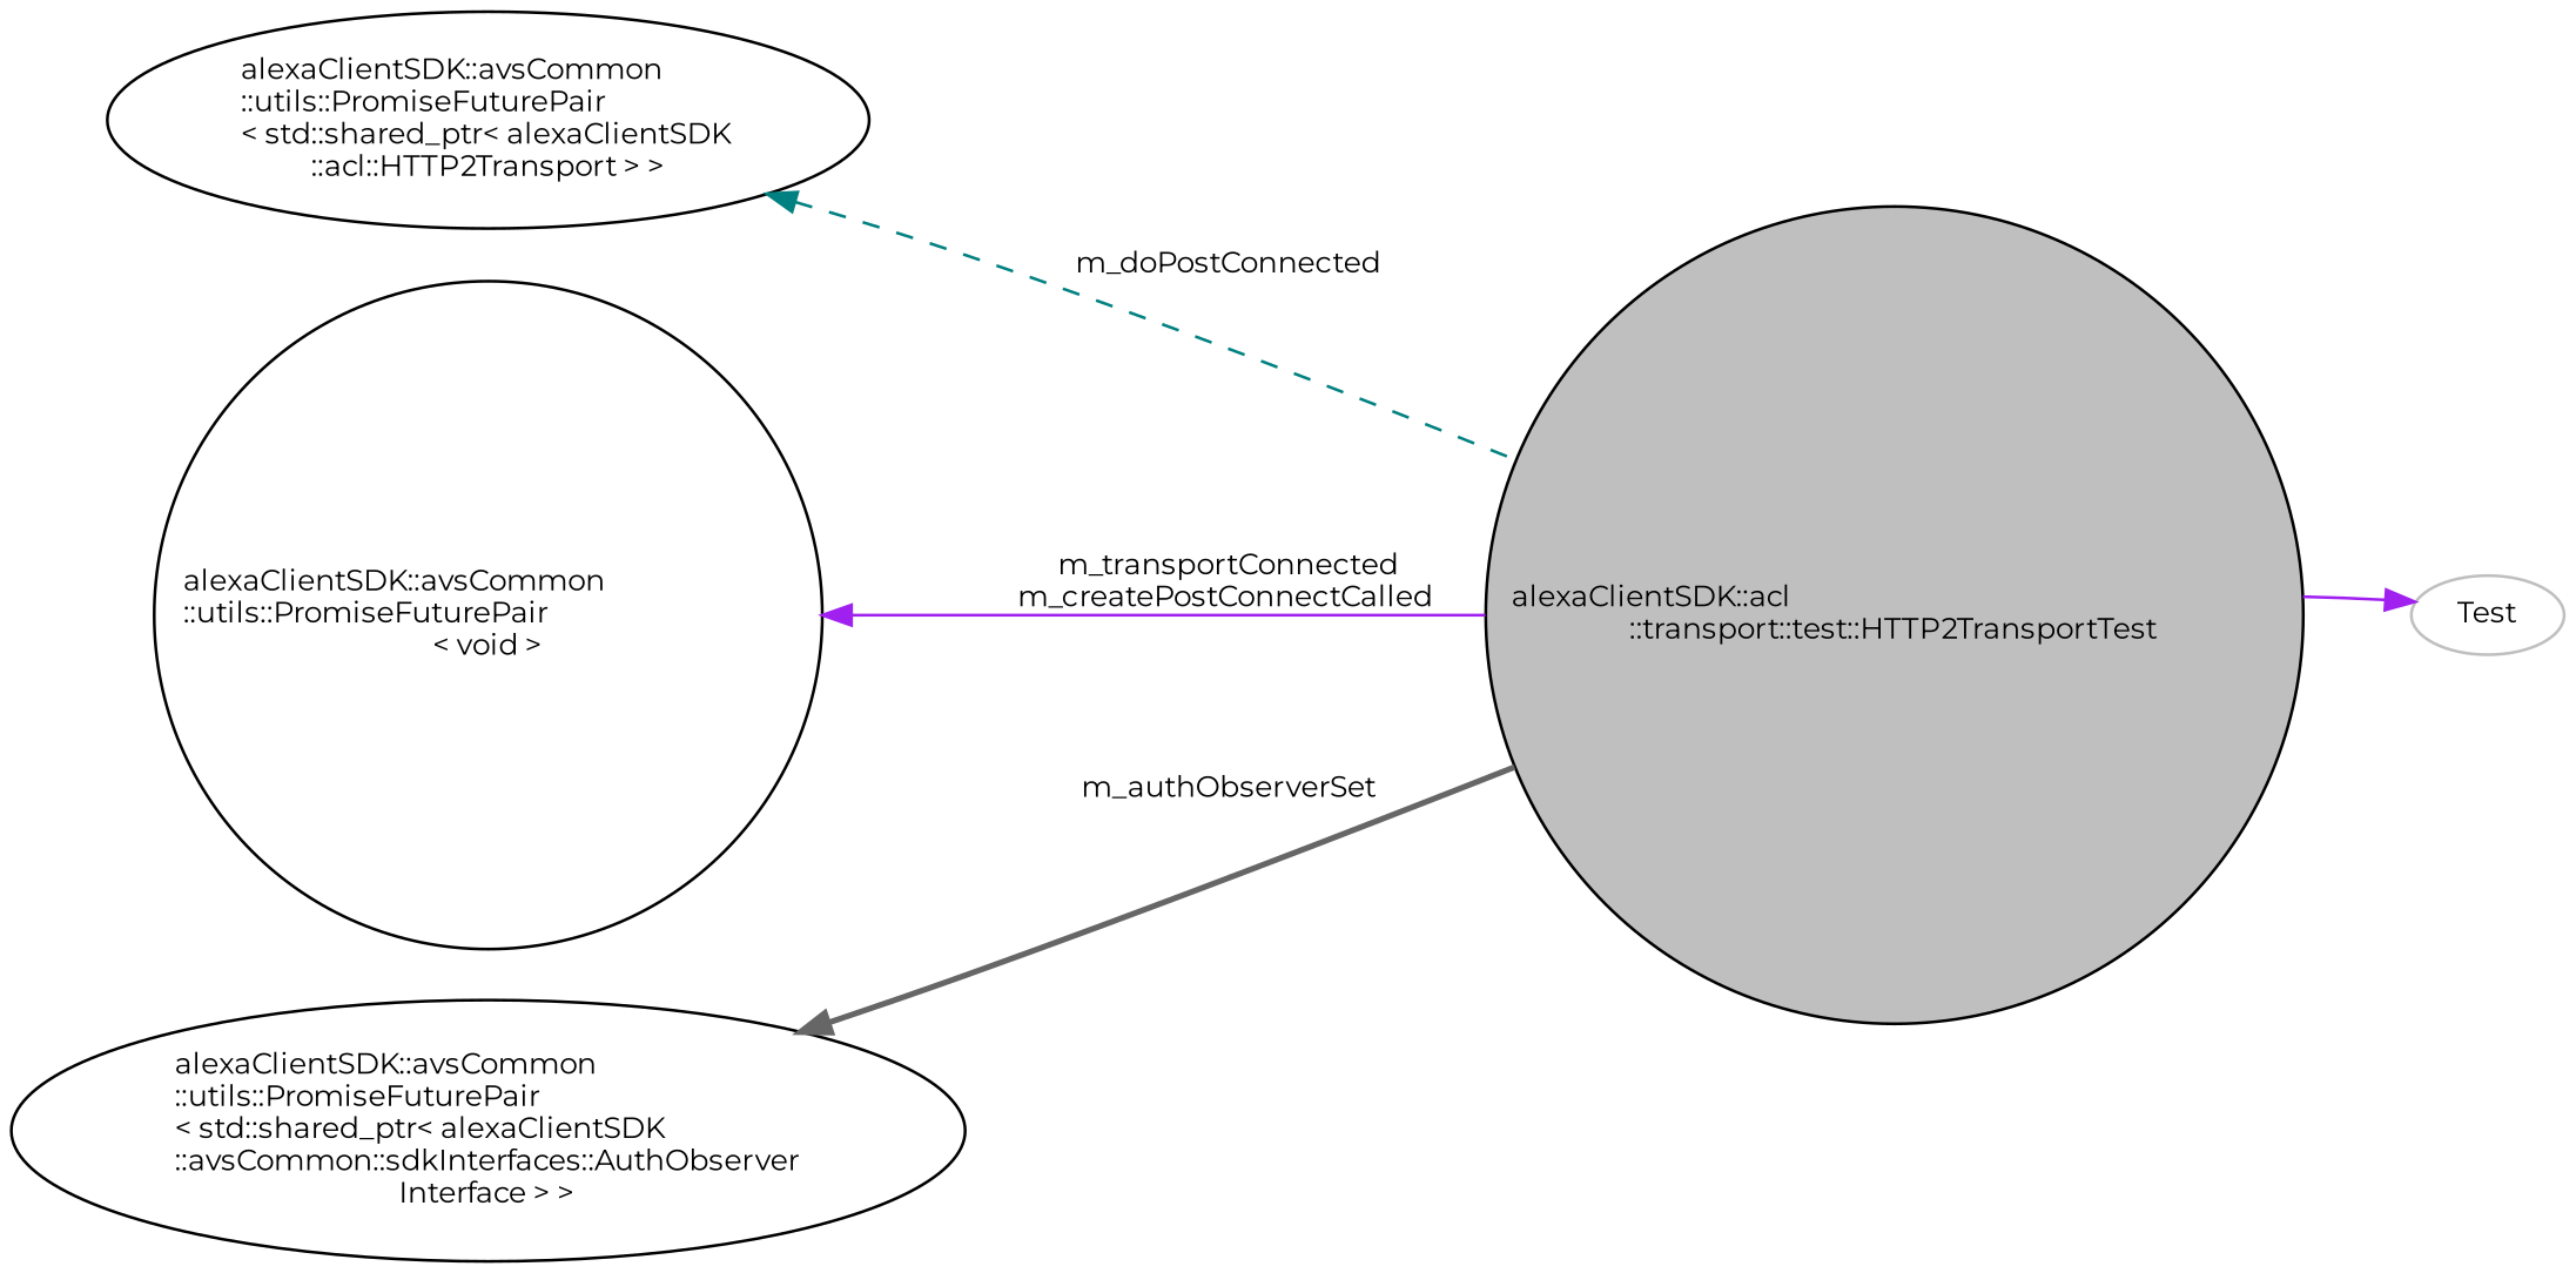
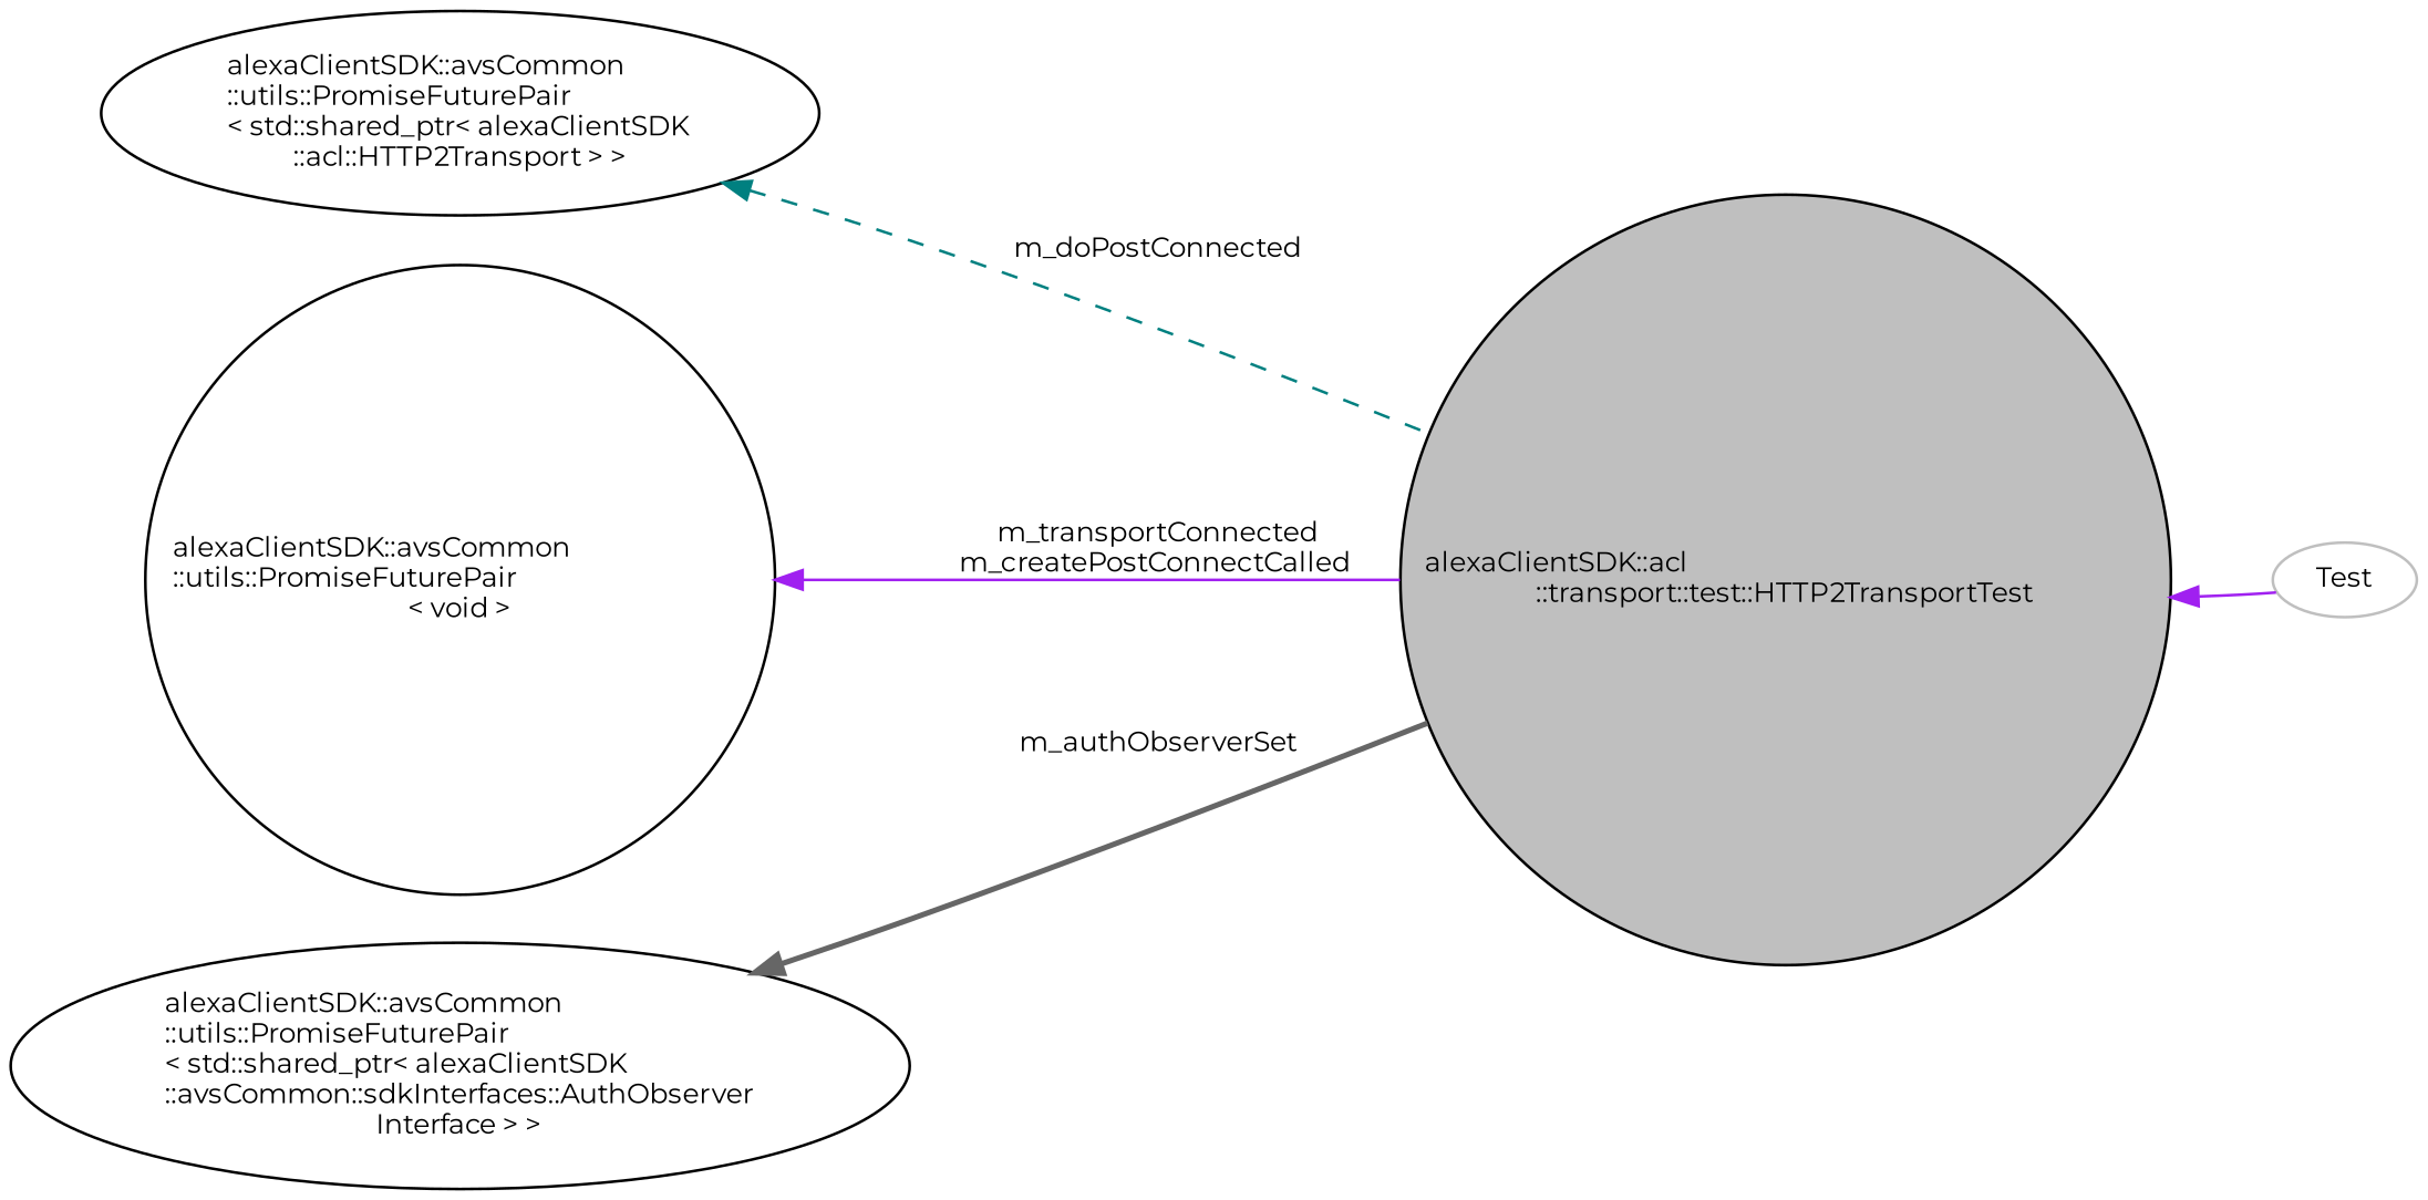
  digraph {
    rankdir=LR
    fontname=Montserrat
    node [color=black fillcolor=white fontname=Montserrat fontsize=10 shape=ellipse style=filled]
    edge [color=purple dir=back fontname=Montserrat fontsize=10 labelfontname=Helvetica labelfontsize=10 style=solid]
    n1 [fillcolor=grey75 fontcolor=black height=0.2 label="alexaClientSDK::acl\l::transport::test::HTTP2TransportTest" shape=circle width=0.4]
    n2 [color=grey75 height=0.2 label=Test width=0.4]
    n3 [height=0.2 label="alexaClientSDK::avsCommon\l::utils::PromiseFuturePair\l\< std::shared_ptr\< alexaClientSDK\l::acl::HTTP2Transport \> \>" width=0.4]
    n4 [height=0.2 label="alexaClientSDK::avsCommon\l::utils::PromiseFuturePair\l\< void \>" shape=circle width=0.4]
    n5 [height=0.2 label="alexaClientSDK::avsCommon\l::utils::PromiseFuturePair\l\< std::shared_ptr\< alexaClientSDK\l::avsCommon::sdkInterfaces::AuthObserver\lInterface \> \>" width=0.4]
-   n2 -> n1
+   n1 -> n2
    n3 -> n1 [color=teal label=" m_doPostConnected" style=dashed]
    n4 -> n1 [label=" m_transportConnected\nm_createPostConnectCalled"]
    n5 -> n1 [color=gray40 label=" m_authObserverSet" style=bold]
  }
